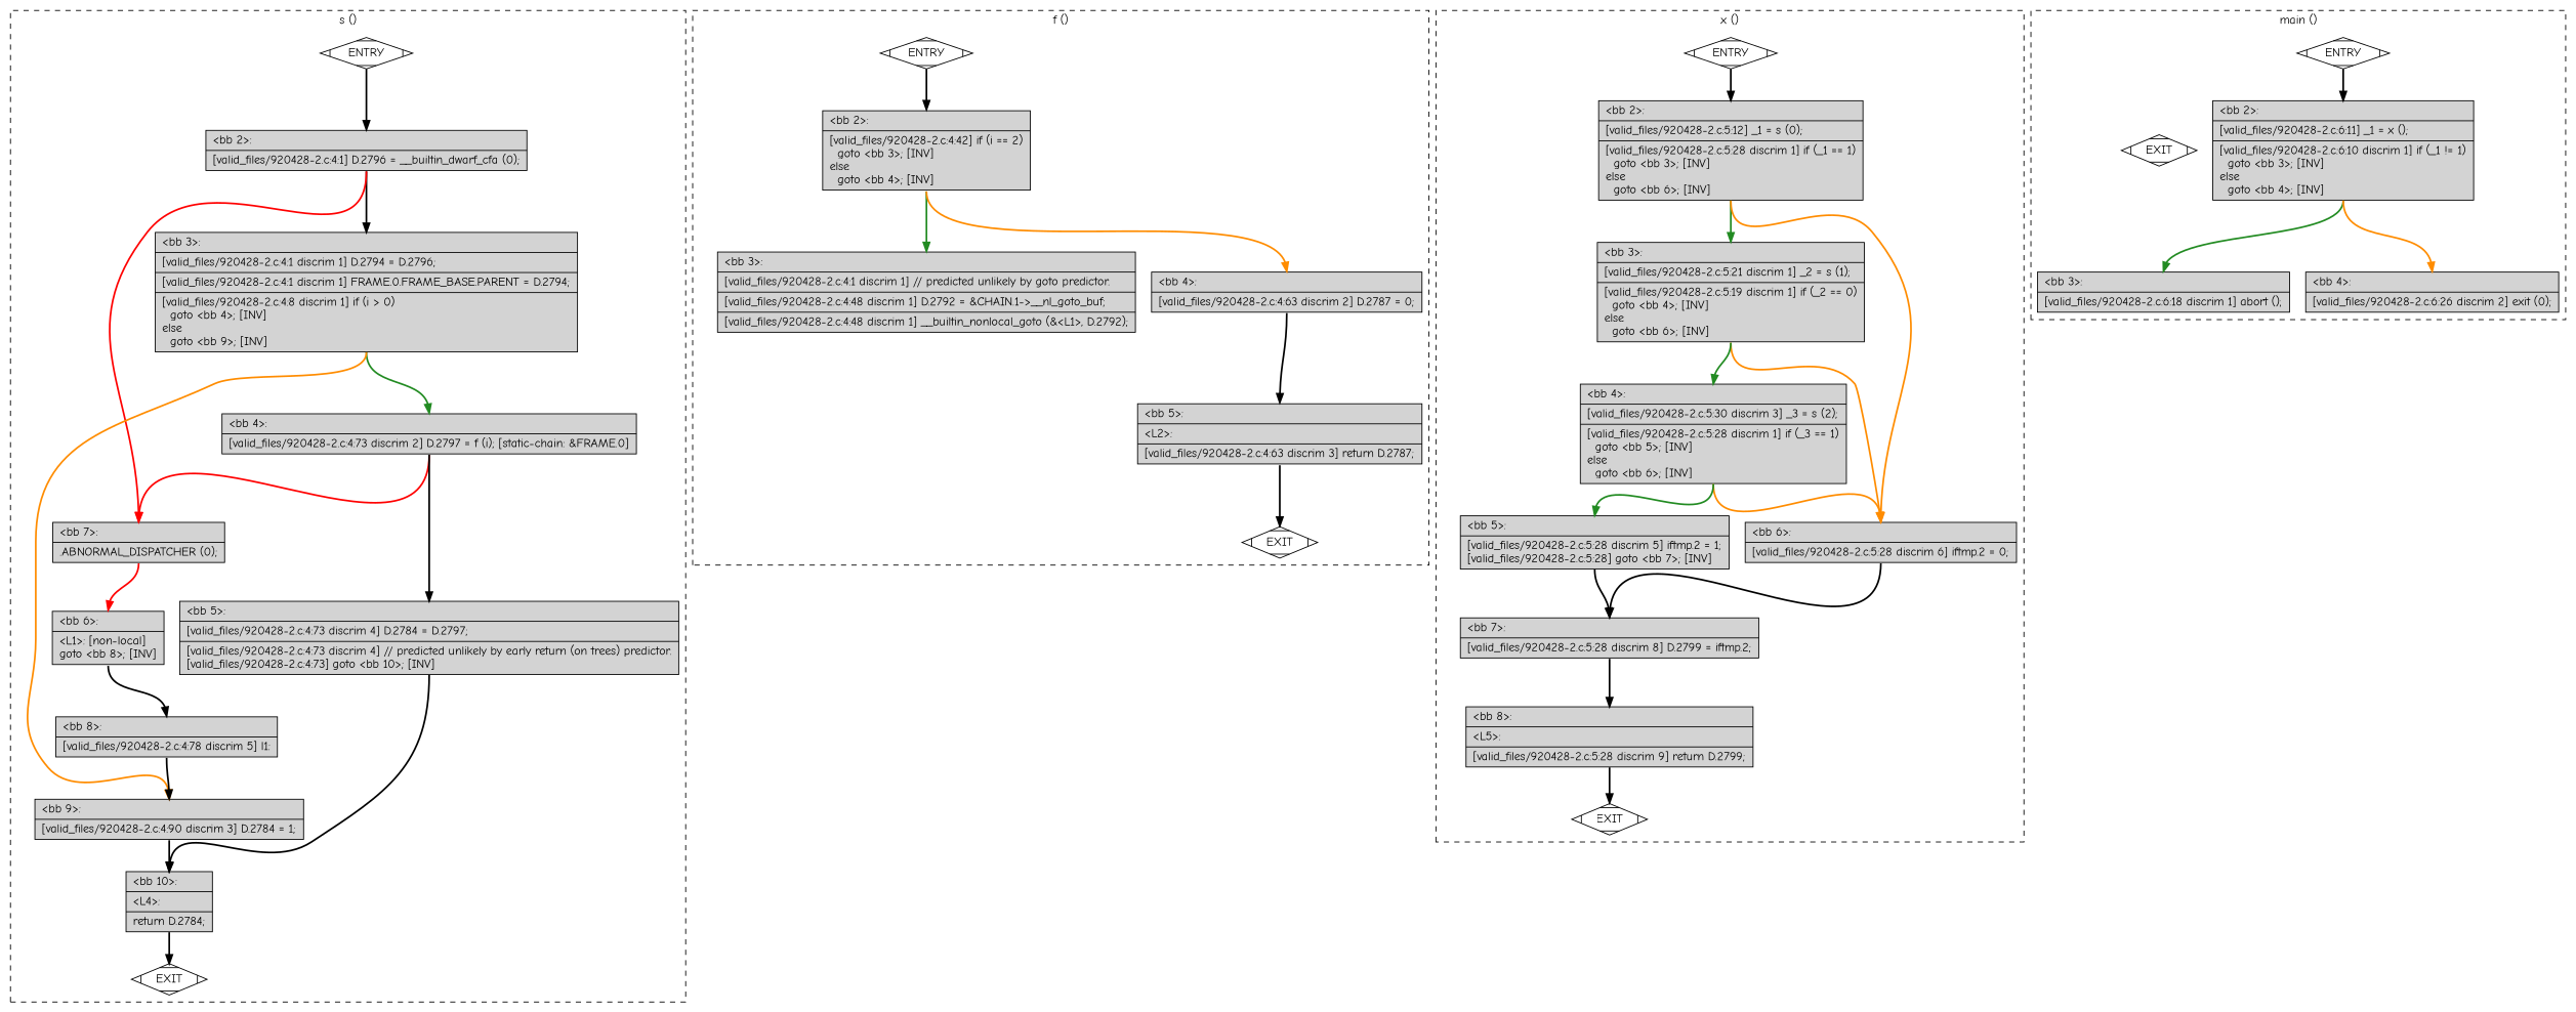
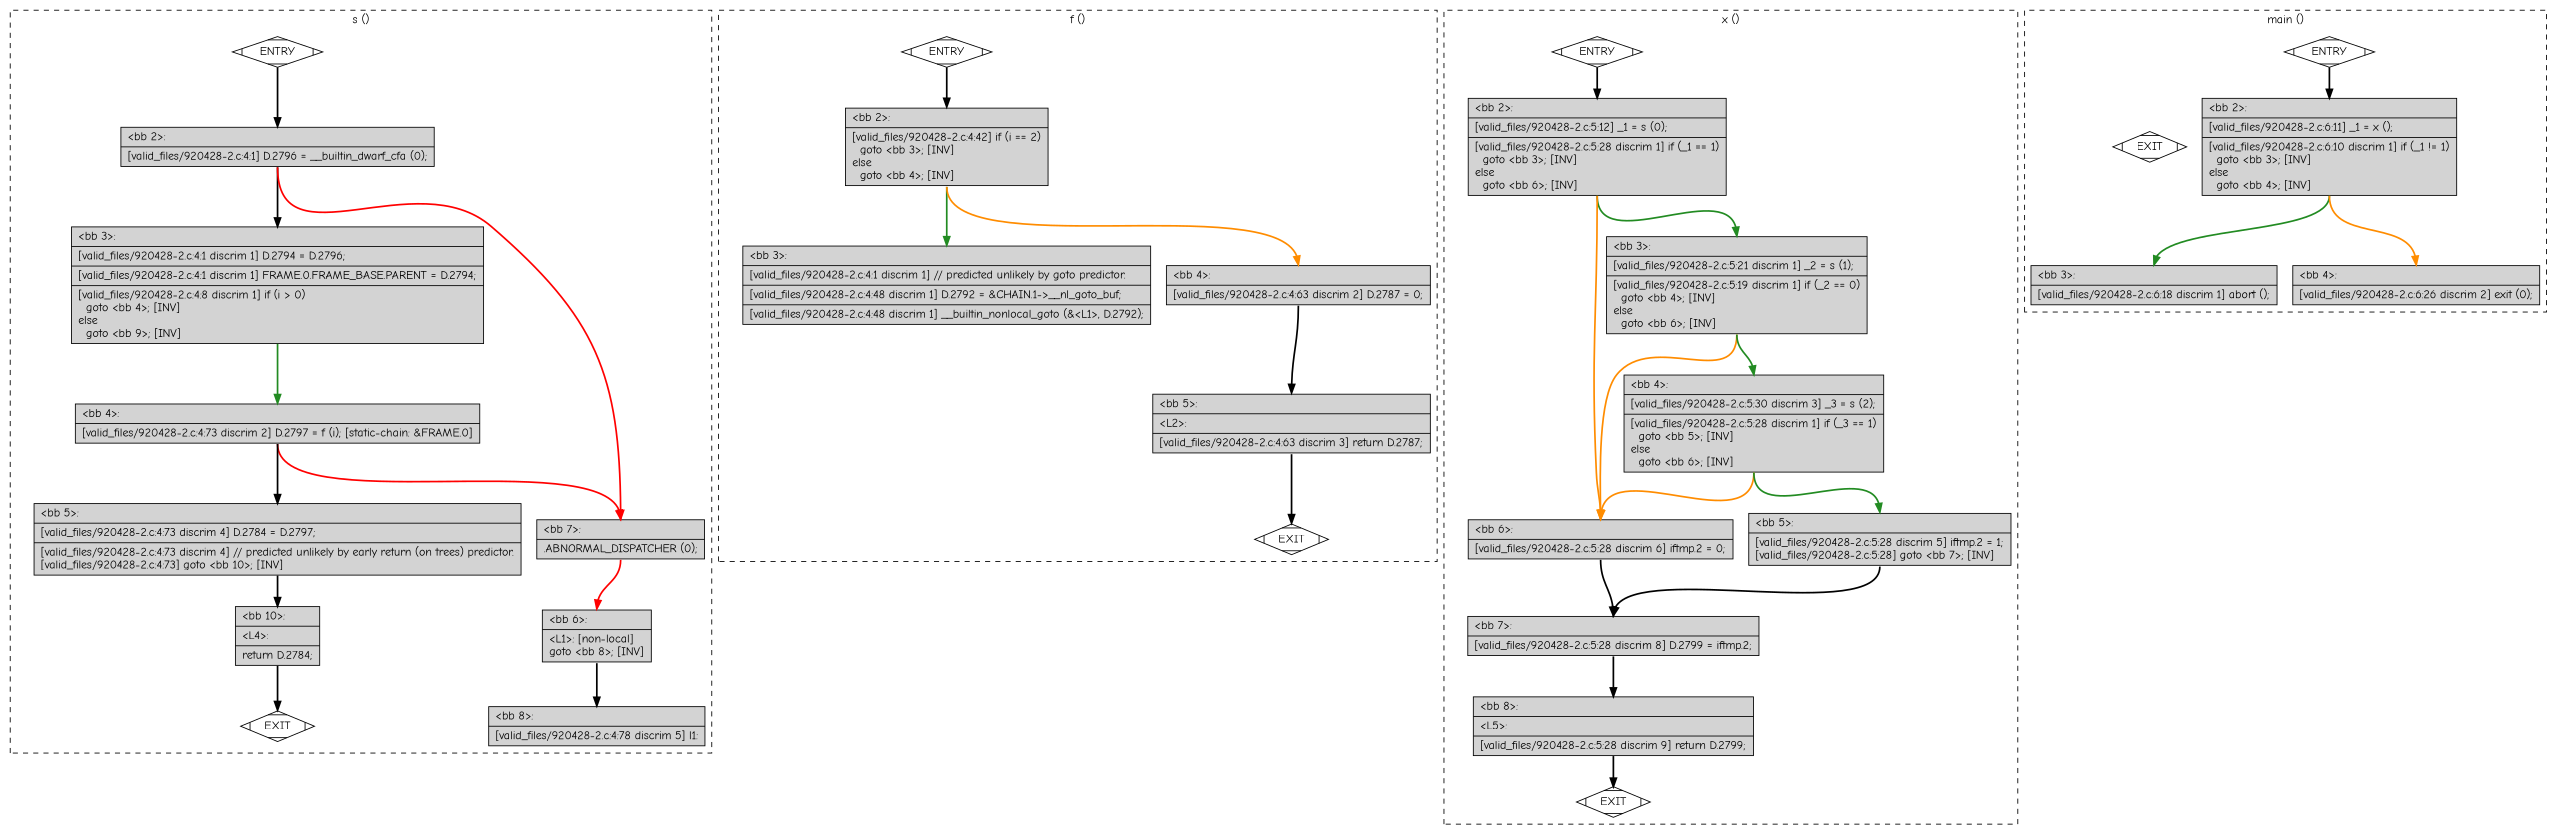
  digraph {
    fontname="Comic Neue"
    node [fillcolor=lightgrey shape=record style=filled fontname="Comic Neue"]
    edge [constraint=true headport=n style="solid,bold" tailport=s fontname="Comic Neue" color=black weight=10]
    n1 [fillcolor=white label=ENTRY shape=Mdiamond]
    n2 [fillcolor=white label=EXIT shape=Mdiamond]
    n3 [label="{\<bb\ 2\>:\l|[valid_files/920428-2.c:4:1]\ D.2796\ =\ __builtin_dwarf_cfa\ (0);\l}"]
    n4 [label="{\<bb\ 3\>:\l|[valid_files/920428-2.c:4:1\ discrim\ 1]\ D.2794\ =\ D.2796;\l|[valid_files/920428-2.c:4:1\ discrim\ 1]\ FRAME.0.FRAME_BASE.PARENT\ =\ D.2794;\l|[valid_files/920428-2.c:4:8\ discrim\ 1]\ if\ (i\ \>\ 0)\l\ \ goto\ \<bb\ 4\>;\ [INV]\lelse\l\ \ goto\ \<bb\ 9\>;\ [INV]\l}"]
    n5 [label="{\<bb\ 7\>:\l|.ABNORMAL_DISPATCHER\ (0);\l}"]
    n6 [label="{\<bb\ 4\>:\l|[valid_files/920428-2.c:4:73\ discrim\ 2]\ D.2797\ =\ f\ (i);\ [static-chain:\ &FRAME.0]\l}"]
-   n7 [label="{\<bb\ 9\>:\l|[valid_files/920428-2.c:4:90\ discrim\ 3]\ D.2784\ =\ 1;\l}"]
    n8 [label="{\<bb\ 5\>:\l|[valid_files/920428-2.c:4:73\ discrim\ 4]\ D.2784\ =\ D.2797;\l|[valid_files/920428-2.c:4:73\ discrim\ 4]\ //\ predicted\ unlikely\ by\ early\ return\ (on\ trees)\ predictor.\l[valid_files/920428-2.c:4:73]\ goto\ \<bb\ 10\>;\ [INV]\l}"]
    n9 [label="{\<bb\ 10\>:\l|\<L4\>:\l|return\ D.2784;\l}"]
    n10 [label="{\<bb\ 6\>:\l|\<L1\>:\ [non-local]\lgoto\ \<bb\ 8\>;\ [INV]\l}"]
    n11 [label="{\<bb\ 8\>:\l|[valid_files/920428-2.c:4:78\ discrim\ 5]\ l1:\l}"]
    n12 [fillcolor=white label=ENTRY shape=Mdiamond]
    n13 [fillcolor=white label=EXIT shape=Mdiamond]
    n14 [label="{\<bb\ 2\>:\l|[valid_files/920428-2.c:4:42]\ if\ (i\ ==\ 2)\l\ \ goto\ \<bb\ 3\>;\ [INV]\lelse\l\ \ goto\ \<bb\ 4\>;\ [INV]\l}"]
    n15 [label="{\<bb\ 3\>:\l|[valid_files/920428-2.c:4:1\ discrim\ 1]\ //\ predicted\ unlikely\ by\ goto\ predictor.\l|[valid_files/920428-2.c:4:48\ discrim\ 1]\ D.2792\ =\ &CHAIN.1-\>__nl_goto_buf;\l|[valid_files/920428-2.c:4:48\ discrim\ 1]\ __builtin_nonlocal_goto\ (&\<L1\>,\ D.2792);\l}"]
    n16 [label="{\<bb\ 4\>:\l|[valid_files/920428-2.c:4:63\ discrim\ 2]\ D.2787\ =\ 0;\l}"]
    n17 [label="{\<bb\ 5\>:\l|\<L2\>:\l|[valid_files/920428-2.c:4:63\ discrim\ 3]\ return\ D.2787;\l}"]
    n18 [fillcolor=white label=ENTRY shape=Mdiamond]
    n19 [fillcolor=white label=EXIT shape=Mdiamond]
    n20 [label="{\<bb\ 2\>:\l|[valid_files/920428-2.c:5:12]\ _1\ =\ s\ (0);\l|[valid_files/920428-2.c:5:28\ discrim\ 1]\ if\ (_1\ ==\ 1)\l\ \ goto\ \<bb\ 3\>;\ [INV]\lelse\l\ \ goto\ \<bb\ 6\>;\ [INV]\l}"]
    n21 [label="{\<bb\ 3\>:\l|[valid_files/920428-2.c:5:21\ discrim\ 1]\ _2\ =\ s\ (1);\l|[valid_files/920428-2.c:5:19\ discrim\ 1]\ if\ (_2\ ==\ 0)\l\ \ goto\ \<bb\ 4\>;\ [INV]\lelse\l\ \ goto\ \<bb\ 6\>;\ [INV]\l}"]
    n22 [label="{\<bb\ 6\>:\l|[valid_files/920428-2.c:5:28\ discrim\ 6]\ iftmp.2\ =\ 0;\l}"]
    n23 [label="{\<bb\ 4\>:\l|[valid_files/920428-2.c:5:30\ discrim\ 3]\ _3\ =\ s\ (2);\l|[valid_files/920428-2.c:5:28\ discrim\ 1]\ if\ (_3\ ==\ 1)\l\ \ goto\ \<bb\ 5\>;\ [INV]\lelse\l\ \ goto\ \<bb\ 6\>;\ [INV]\l}"]
    n24 [label="{\<bb\ 5\>:\l|[valid_files/920428-2.c:5:28\ discrim\ 5]\ iftmp.2\ =\ 1;\l[valid_files/920428-2.c:5:28]\ goto\ \<bb\ 7\>;\ [INV]\l}"]
    n25 [label="{\<bb\ 7\>:\l|[valid_files/920428-2.c:5:28\ discrim\ 8]\ D.2799\ =\ iftmp.2;\l}"]
    n26 [label="{\<bb\ 8\>:\l|\<L5\>:\l|[valid_files/920428-2.c:5:28\ discrim\ 9]\ return\ D.2799;\l}"]
    n27 [fillcolor=white label=ENTRY shape=Mdiamond]
    n28 [fillcolor=white label=EXIT shape=Mdiamond]
    n29 [label="{\<bb\ 2\>:\l|[valid_files/920428-2.c:6:11]\ _1\ =\ x\ ();\l|[valid_files/920428-2.c:6:10\ discrim\ 1]\ if\ (_1\ !=\ 1)\l\ \ goto\ \<bb\ 3\>;\ [INV]\lelse\l\ \ goto\ \<bb\ 4\>;\ [INV]\l}"]
    n30 [label="{\<bb\ 3\>:\l|[valid_files/920428-2.c:6:18\ discrim\ 1]\ abort\ ();\l}"]
    n31 [label="{\<bb\ 4\>:\l|[valid_files/920428-2.c:6:26\ discrim\ 2]\ exit\ (0);\l}"]
    subgraph cluster_1 {
      color=black
      label="s ()"
      style=dashed
      n1
      n2
      n3
      n4
      n5
      n6
-     n7
      n8
      n9
      n10
      n11
    }
    subgraph cluster_2 {
      color=black
      label="f ()"
      style=dashed
      n12
      n13
      n14
      n15
      n16
      n17
    }
    subgraph cluster_3 {
      color=black
      label="x ()"
      style=dashed
      n18
      n19
      n20
      n21
      n22
      n23
      n24
      n25
      n26
    }
    subgraph cluster_4 {
      color=black
      label="main ()"
      style=dashed
      n27
      n28
      n29
      n30
      n31
    }
    n1 -> n2 [style=invis color="" weight=""]
    n1 -> n3 [weight=100]
    n3 -> n4 [weight=100]
    n3 -> n5 [color=red]
    n4 -> n6 [color=forestgreen]
-   n4 -> n7 [color=darkorange]
    n5 -> n10 [color=red]
    n6 -> n5 [color=red]
    n6 -> n8 [weight=100]
-   n7 -> n9 [weight=100]
    n8 -> n9 [weight=100]
    n9 -> n2
    n10 -> n11 [weight=100]
-   n11 -> n7 [weight=100]
    n12 -> n13 [style=invis color="" weight=""]
    n12 -> n14 [weight=100]
    n14 -> n15 [color=forestgreen]
    n14 -> n16 [color=darkorange]
    n16 -> n17 [weight=100]
    n17 -> n13
    n18 -> n19 [style=invis color="" weight=""]
    n18 -> n20 [weight=100]
    n20 -> n21 [color=forestgreen]
    n20 -> n22 [color=darkorange]
    n21 -> n22 [color=darkorange]
    n21 -> n23 [color=forestgreen]
    n22 -> n25 [weight=100]
    n23 -> n22 [color=darkorange]
    n23 -> n24 [color=forestgreen]
    n24 -> n25 [weight=100]
    n25 -> n26 [weight=100]
    n26 -> n19
    n27 -> n28 [style=invis color="" weight=""]
    n27 -> n29 [weight=100]
    n29 -> n30 [color=forestgreen]
    n29 -> n31 [color=darkorange]
  }
